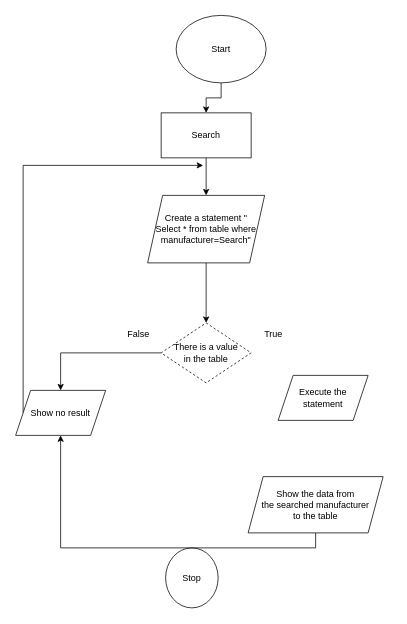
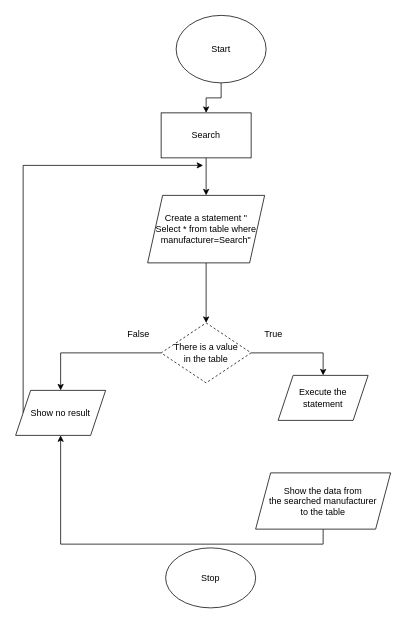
  <mxCell id="0" />
  <mxCell id="1" parent="0" />
  <mxCell id="2" style="edgeStyle=orthogonalEdgeStyle;rounded=0;orthogonalLoop=1;jettySize=auto;html=1;exitX=0.5;exitY=1;exitDx=0;exitDy=0;entryX=0.5;entryY=0;entryDx=0;entryDy=0;" edge="1" parent="1" source="3" target="6"><mxGeometry relative="1" as="geometry" /></mxCell>
  <mxCell id="3" value="Start" style="ellipse;whiteSpace=wrap;html=1;" vertex="1" parent="1"><mxGeometry x="234" y="20" width="120" height="90" as="geometry" /></mxCell>
- <mxCell id="4" value="Stop" style="ellipse;whiteSpace=wrap;html=1;" vertex="1" parent="1"><mxGeometry x="220" y="730" width="70" height="80" as="geometry" /></mxCell>
+ <mxCell id="4" value="Stop" style="ellipse;whiteSpace=wrap;html=1;" vertex="1" parent="1"><mxGeometry x="220" y="730" width="120" height="80" as="geometry" /></mxCell>
  <mxCell id="5" style="edgeStyle=orthogonalEdgeStyle;rounded=0;orthogonalLoop=1;jettySize=auto;html=1;exitX=0.5;exitY=1;exitDx=0;exitDy=0;entryX=0.5;entryY=0;entryDx=0;entryDy=0;" edge="1" parent="1" source="6" target="8"><mxGeometry relative="1" as="geometry" /></mxCell>
  <mxCell id="6" value="Search" style="rounded=0;whiteSpace=wrap;html=1;" vertex="1" parent="1"><mxGeometry x="214" y="150" width="120" height="60" as="geometry" /></mxCell>
  <mxCell id="7" style="edgeStyle=orthogonalEdgeStyle;rounded=0;orthogonalLoop=1;jettySize=auto;html=1;exitX=0.5;exitY=1;exitDx=0;exitDy=0;entryX=0.5;entryY=0;entryDx=0;entryDy=0;" edge="1" parent="1" source="8" target="10"><mxGeometry relative="1" as="geometry" /></mxCell>
  <mxCell id="8" value="Create a statement &quot;&lt;br&gt;Select * from table where&lt;br&gt;manufacturer=Search&quot;" style="shape=parallelogram;perimeter=parallelogramPerimeter;whiteSpace=wrap;html=1;fixedSize=1;" vertex="1" parent="1"><mxGeometry x="196" y="260" width="156" height="90" as="geometry" /></mxCell>
  <mxCell id="9" style="edgeStyle=orthogonalEdgeStyle;rounded=0;orthogonalLoop=1;jettySize=auto;html=1;exitX=0;exitY=0.5;exitDx=0;exitDy=0;entryX=0.5;entryY=0;entryDx=0;entryDy=0;" edge="1" parent="1" source="10" target="14"><mxGeometry relative="1" as="geometry"><mxPoint x="90" y="530" as="targetPoint" /></mxGeometry></mxCell>
  <mxCell id="10" value="There is a value&lt;br&gt;in the table" style="rhombus;whiteSpace=wrap;html=1;dashed=1;" vertex="1" parent="1"><mxGeometry x="214" y="430" width="120" height="80" as="geometry" /></mxCell>
  <mxCell id="11" style="edgeStyle=orthogonalEdgeStyle;rounded=0;orthogonalLoop=1;jettySize=auto;html=1;exitX=0.5;exitY=1;exitDx=0;exitDy=0;" edge="1" parent="1" source="12" target="14"><mxGeometry relative="1" as="geometry" /></mxCell>
- <mxCell id="12" value="Show the data from&lt;br&gt;the searched manufacturer&lt;br&gt;to the table" style="shape=parallelogram;perimeter=parallelogramPerimeter;whiteSpace=wrap;html=1;fixedSize=1;" vertex="1" parent="1"><mxGeometry x="330" y="635" width="180" height="75" as="geometry" /></mxCell>
+ <mxCell id="12" value="Show the data from&lt;br&gt;the searched manufacturer&lt;br&gt;to the table" style="shape=parallelogram;perimeter=parallelogramPerimeter;whiteSpace=wrap;html=1;fixedSize=1;" vertex="1" parent="1"><mxGeometry x="340" y="630" width="180" height="75" as="geometry" /></mxCell>
  <mxCell id="13" style="edgeStyle=orthogonalEdgeStyle;rounded=0;orthogonalLoop=1;jettySize=auto;html=1;exitX=0;exitY=0.5;exitDx=0;exitDy=0;" edge="1" parent="1" source="14"><mxGeometry relative="1" as="geometry"><mxPoint x="270" y="220" as="targetPoint" /><mxPoint x="-130" y="320" as="sourcePoint" /><Array as="points"><mxPoint x="30" y="220" /></Array></mxGeometry></mxCell>
  <mxCell id="14" value="Show no result" style="shape=parallelogram;perimeter=parallelogramPerimeter;whiteSpace=wrap;html=1;fixedSize=1;" vertex="1" parent="1"><mxGeometry x="20" y="520" width="120" height="60" as="geometry" /></mxCell>
  <mxCell id="15" value="True" style="text;html=1;strokeColor=none;fillColor=none;align=center;verticalAlign=middle;whiteSpace=wrap;rounded=0;" vertex="1" parent="1"><mxGeometry x="334" y="430" width="60" height="30" as="geometry" /></mxCell>
  <mxCell id="16" value="False" style="text;html=1;strokeColor=none;fillColor=none;align=center;verticalAlign=middle;whiteSpace=wrap;rounded=0;" vertex="1" parent="1"><mxGeometry x="154" y="430" width="60" height="30" as="geometry" /></mxCell>
+ <mxCell id="17" value="" style="edgeStyle=orthogonalEdgeStyle;rounded=0;orthogonalLoop=1;jettySize=auto;html=1;entryX=0.5;entryY=0;entryDx=0;entryDy=0;" edge="1" parent="1" source="10" target="18"><mxGeometry relative="1" as="geometry"><mxPoint x="520" y="610" as="targetPoint" /><mxPoint x="334" y="470" as="sourcePoint" /></mxGeometry></mxCell>
  <mxCell id="18" value="Execute the statement" style="shape=parallelogram;perimeter=parallelogramPerimeter;whiteSpace=wrap;html=1;fixedSize=1;" vertex="1" parent="1"><mxGeometry x="370" y="500" width="120" height="60" as="geometry" /></mxCell>
